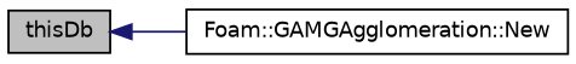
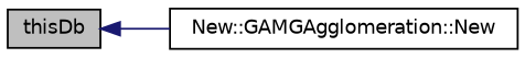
  digraph {
    rankdir=LR
    node [color=black fontname=Helvetica fontsize=10 shape=record]
    n1 [fillcolor=grey75 fontcolor=black height=0.2 label=thisDb style=filled width=0.4]
-   n2 [height=0.2 label="Foam::GAMGAgglomeration::New" width=0.4]
+   n2 [height=0.2 label="New::GAMGAgglomeration::New" width=0.4]
    n1 -> n2 [color=midnightblue dir=back fontname=Helvetica fontsize=10 labelfontname=Helvetica labelfontsize=10 style=solid]
  }
